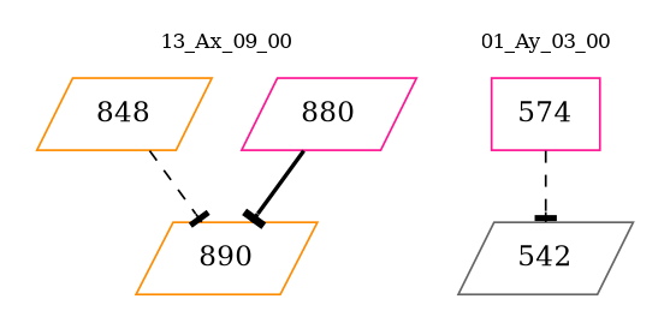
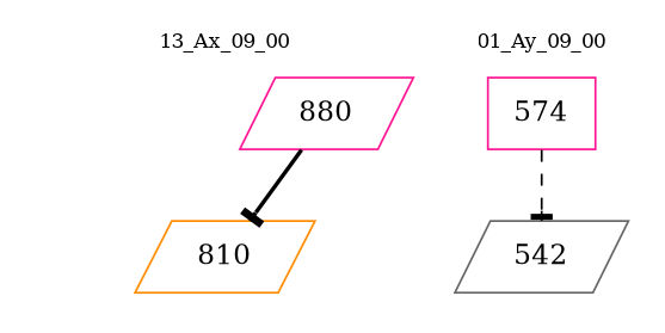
  digraph {
    node [color=deeppink shape=parallelogram]
    edge [arrowhead=tee color=black style=dashed]
    n1 [label=880]
-   n2 [color=darkorange label=848]
-   n3 [color=darkorange label=890]
+   n3 [color=darkorange label=810]
    n4 [label=574 shape=box]
    n5 [color=gray40 label=542]
    subgraph cluster_1 {
      color=white
      fontsize=10
      label="13_Ax_09_00"
      n1
-     n2
      n3
    }
    subgraph cluster_2 {
      color=white
      fontsize=10
-     label="01_Ay_03_00"
+     label="01_Ay_09_00"
      n4
      n5
    }
    n1 -> n3 [style=bold]
-   n2 -> n3
    n4 -> n5
  }
